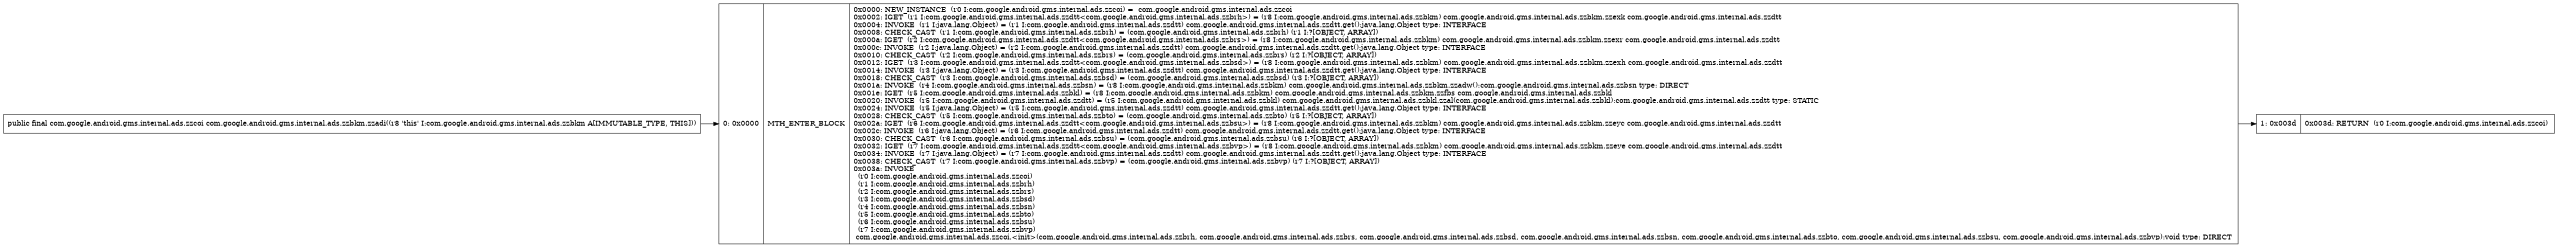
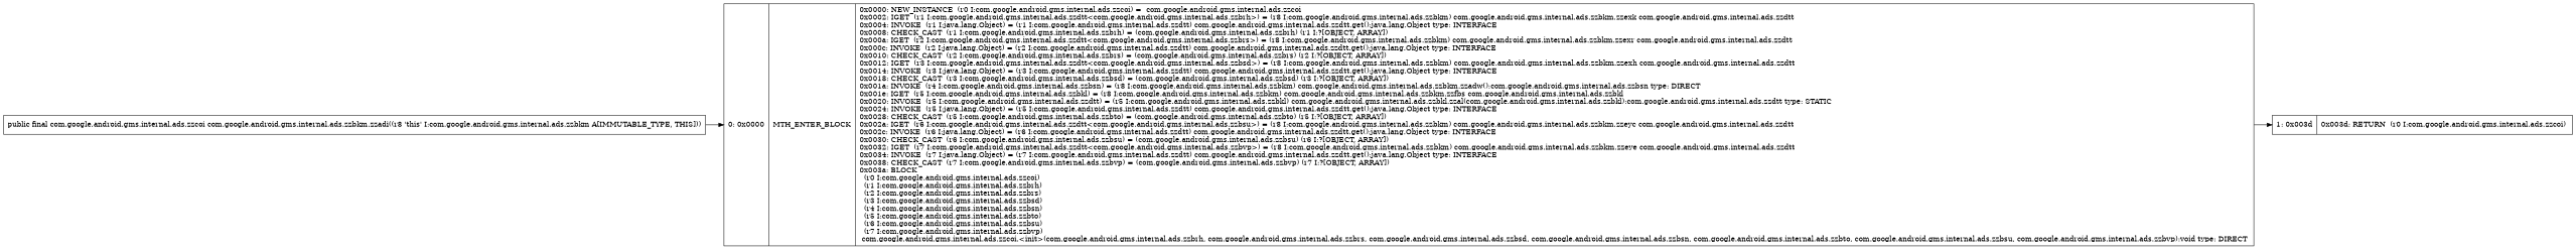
  digraph {
    rankdir=LR
    node [shape=record]
-   n1 [label="{0\:\ 0x0000|MTH_ENTER_BLOCK\l|0x0000: NEW_INSTANCE  (r0 I:com.google.android.gms.internal.ads.zzcoi) =  com.google.android.gms.internal.ads.zzcoi \l0x0002: IGET  (r1 I:com.google.android.gms.internal.ads.zzdtt\<com.google.android.gms.internal.ads.zzbrh\>) = (r8 I:com.google.android.gms.internal.ads.zzbkm) com.google.android.gms.internal.ads.zzbkm.zzexk com.google.android.gms.internal.ads.zzdtt \l0x0004: INVOKE  (r1 I:java.lang.Object) = (r1 I:com.google.android.gms.internal.ads.zzdtt) com.google.android.gms.internal.ads.zzdtt.get():java.lang.Object type: INTERFACE \l0x0008: CHECK_CAST  (r1 I:com.google.android.gms.internal.ads.zzbrh) = (com.google.android.gms.internal.ads.zzbrh) (r1 I:?[OBJECT, ARRAY]) \l0x000a: IGET  (r2 I:com.google.android.gms.internal.ads.zzdtt\<com.google.android.gms.internal.ads.zzbrs\>) = (r8 I:com.google.android.gms.internal.ads.zzbkm) com.google.android.gms.internal.ads.zzbkm.zzexr com.google.android.gms.internal.ads.zzdtt \l0x000c: INVOKE  (r2 I:java.lang.Object) = (r2 I:com.google.android.gms.internal.ads.zzdtt) com.google.android.gms.internal.ads.zzdtt.get():java.lang.Object type: INTERFACE \l0x0010: CHECK_CAST  (r2 I:com.google.android.gms.internal.ads.zzbrs) = (com.google.android.gms.internal.ads.zzbrs) (r2 I:?[OBJECT, ARRAY]) \l0x0012: IGET  (r3 I:com.google.android.gms.internal.ads.zzdtt\<com.google.android.gms.internal.ads.zzbsd\>) = (r8 I:com.google.android.gms.internal.ads.zzbkm) com.google.android.gms.internal.ads.zzbkm.zzexh com.google.android.gms.internal.ads.zzdtt \l0x0014: INVOKE  (r3 I:java.lang.Object) = (r3 I:com.google.android.gms.internal.ads.zzdtt) com.google.android.gms.internal.ads.zzdtt.get():java.lang.Object type: INTERFACE \l0x0018: CHECK_CAST  (r3 I:com.google.android.gms.internal.ads.zzbsd) = (com.google.android.gms.internal.ads.zzbsd) (r3 I:?[OBJECT, ARRAY]) \l0x001a: INVOKE  (r4 I:com.google.android.gms.internal.ads.zzbsn) = (r8 I:com.google.android.gms.internal.ads.zzbkm) com.google.android.gms.internal.ads.zzbkm.zzadw():com.google.android.gms.internal.ads.zzbsn type: DIRECT \l0x001e: IGET  (r5 I:com.google.android.gms.internal.ads.zzbkl) = (r8 I:com.google.android.gms.internal.ads.zzbkm) com.google.android.gms.internal.ads.zzbkm.zzfbs com.google.android.gms.internal.ads.zzbkl \l0x0020: INVOKE  (r5 I:com.google.android.gms.internal.ads.zzdtt) = (r5 I:com.google.android.gms.internal.ads.zzbkl) com.google.android.gms.internal.ads.zzbkl.zzal(com.google.android.gms.internal.ads.zzbkl):com.google.android.gms.internal.ads.zzdtt type: STATIC \l0x0024: INVOKE  (r5 I:java.lang.Object) = (r5 I:com.google.android.gms.internal.ads.zzdtt) com.google.android.gms.internal.ads.zzdtt.get():java.lang.Object type: INTERFACE \l0x0028: CHECK_CAST  (r5 I:com.google.android.gms.internal.ads.zzbto) = (com.google.android.gms.internal.ads.zzbto) (r5 I:?[OBJECT, ARRAY]) \l0x002a: IGET  (r6 I:com.google.android.gms.internal.ads.zzdtt\<com.google.android.gms.internal.ads.zzbsu\>) = (r8 I:com.google.android.gms.internal.ads.zzbkm) com.google.android.gms.internal.ads.zzbkm.zzeyc com.google.android.gms.internal.ads.zzdtt \l0x002c: INVOKE  (r6 I:java.lang.Object) = (r6 I:com.google.android.gms.internal.ads.zzdtt) com.google.android.gms.internal.ads.zzdtt.get():java.lang.Object type: INTERFACE \l0x0030: CHECK_CAST  (r6 I:com.google.android.gms.internal.ads.zzbsu) = (com.google.android.gms.internal.ads.zzbsu) (r6 I:?[OBJECT, ARRAY]) \l0x0032: IGET  (r7 I:com.google.android.gms.internal.ads.zzdtt\<com.google.android.gms.internal.ads.zzbvp\>) = (r8 I:com.google.android.gms.internal.ads.zzbkm) com.google.android.gms.internal.ads.zzbkm.zzeye com.google.android.gms.internal.ads.zzdtt \l0x0034: INVOKE  (r7 I:java.lang.Object) = (r7 I:com.google.android.gms.internal.ads.zzdtt) com.google.android.gms.internal.ads.zzdtt.get():java.lang.Object type: INTERFACE \l0x0038: CHECK_CAST  (r7 I:com.google.android.gms.internal.ads.zzbvp) = (com.google.android.gms.internal.ads.zzbvp) (r7 I:?[OBJECT, ARRAY]) \l0x003a: INVOKE  \l  (r0 I:com.google.android.gms.internal.ads.zzcoi)\l  (r1 I:com.google.android.gms.internal.ads.zzbrh)\l  (r2 I:com.google.android.gms.internal.ads.zzbrs)\l  (r3 I:com.google.android.gms.internal.ads.zzbsd)\l  (r4 I:com.google.android.gms.internal.ads.zzbsn)\l  (r5 I:com.google.android.gms.internal.ads.zzbto)\l  (r6 I:com.google.android.gms.internal.ads.zzbsu)\l  (r7 I:com.google.android.gms.internal.ads.zzbvp)\l com.google.android.gms.internal.ads.zzcoi.\<init\>(com.google.android.gms.internal.ads.zzbrh, com.google.android.gms.internal.ads.zzbrs, com.google.android.gms.internal.ads.zzbsd, com.google.android.gms.internal.ads.zzbsn, com.google.android.gms.internal.ads.zzbto, com.google.android.gms.internal.ads.zzbsu, com.google.android.gms.internal.ads.zzbvp):void type: DIRECT \l}"]
+   n1 [label="{0\:\ 0x0000|MTH_ENTER_BLOCK\l|0x0000: NEW_INSTANCE  (r0 I:com.google.android.gms.internal.ads.zzcoi) =  com.google.android.gms.internal.ads.zzcoi \l0x0002: IGET  (r1 I:com.google.android.gms.internal.ads.zzdtt\<com.google.android.gms.internal.ads.zzbrh\>) = (r8 I:com.google.android.gms.internal.ads.zzbkm) com.google.android.gms.internal.ads.zzbkm.zzexk com.google.android.gms.internal.ads.zzdtt \l0x0004: INVOKE  (r1 I:java.lang.Object) = (r1 I:com.google.android.gms.internal.ads.zzdtt) com.google.android.gms.internal.ads.zzdtt.get():java.lang.Object type: INTERFACE \l0x0008: CHECK_CAST  (r1 I:com.google.android.gms.internal.ads.zzbrh) = (com.google.android.gms.internal.ads.zzbrh) (r1 I:?[OBJECT, ARRAY]) \l0x000a: IGET  (r2 I:com.google.android.gms.internal.ads.zzdtt\<com.google.android.gms.internal.ads.zzbrs\>) = (r8 I:com.google.android.gms.internal.ads.zzbkm) com.google.android.gms.internal.ads.zzbkm.zzexr com.google.android.gms.internal.ads.zzdtt \l0x000c: INVOKE  (r2 I:java.lang.Object) = (r2 I:com.google.android.gms.internal.ads.zzdtt) com.google.android.gms.internal.ads.zzdtt.get():java.lang.Object type: INTERFACE \l0x0010: CHECK_CAST  (r2 I:com.google.android.gms.internal.ads.zzbrs) = (com.google.android.gms.internal.ads.zzbrs) (r2 I:?[OBJECT, ARRAY]) \l0x0012: IGET  (r3 I:com.google.android.gms.internal.ads.zzdtt\<com.google.android.gms.internal.ads.zzbsd\>) = (r8 I:com.google.android.gms.internal.ads.zzbkm) com.google.android.gms.internal.ads.zzbkm.zzexh com.google.android.gms.internal.ads.zzdtt \l0x0014: INVOKE  (r3 I:java.lang.Object) = (r3 I:com.google.android.gms.internal.ads.zzdtt) com.google.android.gms.internal.ads.zzdtt.get():java.lang.Object type: INTERFACE \l0x0018: CHECK_CAST  (r3 I:com.google.android.gms.internal.ads.zzbsd) = (com.google.android.gms.internal.ads.zzbsd) (r3 I:?[OBJECT, ARRAY]) \l0x001a: INVOKE  (r4 I:com.google.android.gms.internal.ads.zzbsn) = (r8 I:com.google.android.gms.internal.ads.zzbkm) com.google.android.gms.internal.ads.zzbkm.zzadw():com.google.android.gms.internal.ads.zzbsn type: DIRECT \l0x001e: IGET  (r5 I:com.google.android.gms.internal.ads.zzbkl) = (r8 I:com.google.android.gms.internal.ads.zzbkm) com.google.android.gms.internal.ads.zzbkm.zzfbs com.google.android.gms.internal.ads.zzbkl \l0x0020: INVOKE  (r5 I:com.google.android.gms.internal.ads.zzdtt) = (r5 I:com.google.android.gms.internal.ads.zzbkl) com.google.android.gms.internal.ads.zzbkl.zzal(com.google.android.gms.internal.ads.zzbkl):com.google.android.gms.internal.ads.zzdtt type: STATIC \l0x0024: INVOKE  (r5 I:java.lang.Object) = (r5 I:com.google.android.gms.internal.ads.zzdtt) com.google.android.gms.internal.ads.zzdtt.get():java.lang.Object type: INTERFACE \l0x0028: CHECK_CAST  (r5 I:com.google.android.gms.internal.ads.zzbto) = (com.google.android.gms.internal.ads.zzbto) (r5 I:?[OBJECT, ARRAY]) \l0x002a: IGET  (r6 I:com.google.android.gms.internal.ads.zzdtt\<com.google.android.gms.internal.ads.zzbsu\>) = (r8 I:com.google.android.gms.internal.ads.zzbkm) com.google.android.gms.internal.ads.zzbkm.zzeyc com.google.android.gms.internal.ads.zzdtt \l0x002c: INVOKE  (r6 I:java.lang.Object) = (r6 I:com.google.android.gms.internal.ads.zzdtt) com.google.android.gms.internal.ads.zzdtt.get():java.lang.Object type: INTERFACE \l0x0030: CHECK_CAST  (r6 I:com.google.android.gms.internal.ads.zzbsu) = (com.google.android.gms.internal.ads.zzbsu) (r6 I:?[OBJECT, ARRAY]) \l0x0032: IGET  (r7 I:com.google.android.gms.internal.ads.zzdtt\<com.google.android.gms.internal.ads.zzbvp\>) = (r8 I:com.google.android.gms.internal.ads.zzbkm) com.google.android.gms.internal.ads.zzbkm.zzeye com.google.android.gms.internal.ads.zzdtt \l0x0034: INVOKE  (r7 I:java.lang.Object) = (r7 I:com.google.android.gms.internal.ads.zzdtt) com.google.android.gms.internal.ads.zzdtt.get():java.lang.Object type: INTERFACE \l0x0038: CHECK_CAST  (r7 I:com.google.android.gms.internal.ads.zzbvp) = (com.google.android.gms.internal.ads.zzbvp) (r7 I:?[OBJECT, ARRAY]) \l0x003a: BLOCK  \l  (r0 I:com.google.android.gms.internal.ads.zzcoi)\l  (r1 I:com.google.android.gms.internal.ads.zzbrh)\l  (r2 I:com.google.android.gms.internal.ads.zzbrs)\l  (r3 I:com.google.android.gms.internal.ads.zzbsd)\l  (r4 I:com.google.android.gms.internal.ads.zzbsn)\l  (r5 I:com.google.android.gms.internal.ads.zzbto)\l  (r6 I:com.google.android.gms.internal.ads.zzbsu)\l  (r7 I:com.google.android.gms.internal.ads.zzbvp)\l com.google.android.gms.internal.ads.zzcoi.\<init\>(com.google.android.gms.internal.ads.zzbrh, com.google.android.gms.internal.ads.zzbrs, com.google.android.gms.internal.ads.zzbsd, com.google.android.gms.internal.ads.zzbsn, com.google.android.gms.internal.ads.zzbto, com.google.android.gms.internal.ads.zzbsu, com.google.android.gms.internal.ads.zzbvp):void type: DIRECT \l}"]
    n2 [label="{1\:\ 0x003d|0x003d: RETURN  (r0 I:com.google.android.gms.internal.ads.zzcoi) \l}"]
    n3 [label="{public final com.google.android.gms.internal.ads.zzcoi com.google.android.gms.internal.ads.zzbkm.zzadi((r8 'this' I:com.google.android.gms.internal.ads.zzbkm A[IMMUTABLE_TYPE, THIS])) }"]
    n1 -> n2
    n3 -> n1
  }
